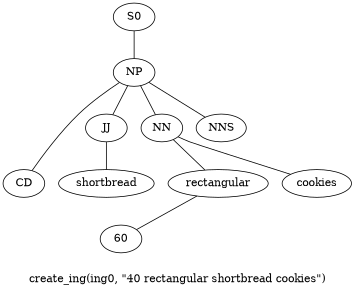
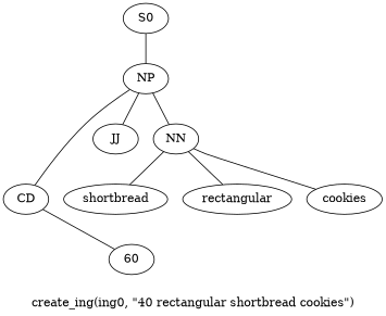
  graph {
    label="create_ing(ing0, \"40 rectangular shortbread cookies\")"
    n1 [label=S0]
    n2 [label=NP]
    n3 [label=CD]
    n4 [label=JJ]
    n5 [label=NN]
-   n6 [label=NNS]
    n7 [label=60]
    n8 [label=rectangular]
    n9 [label=shortbread]
    n10 [label=cookies]
    n1 -- n2
    n2 -- n3
    n2 -- n4
    n2 -- n5
-   n2 -- n6
-   n8 -- n7
+   n3 -- n7
    n5 -- n8
-   n4 -- n9
+   n5 -- n9
    n5 -- n10
  }
